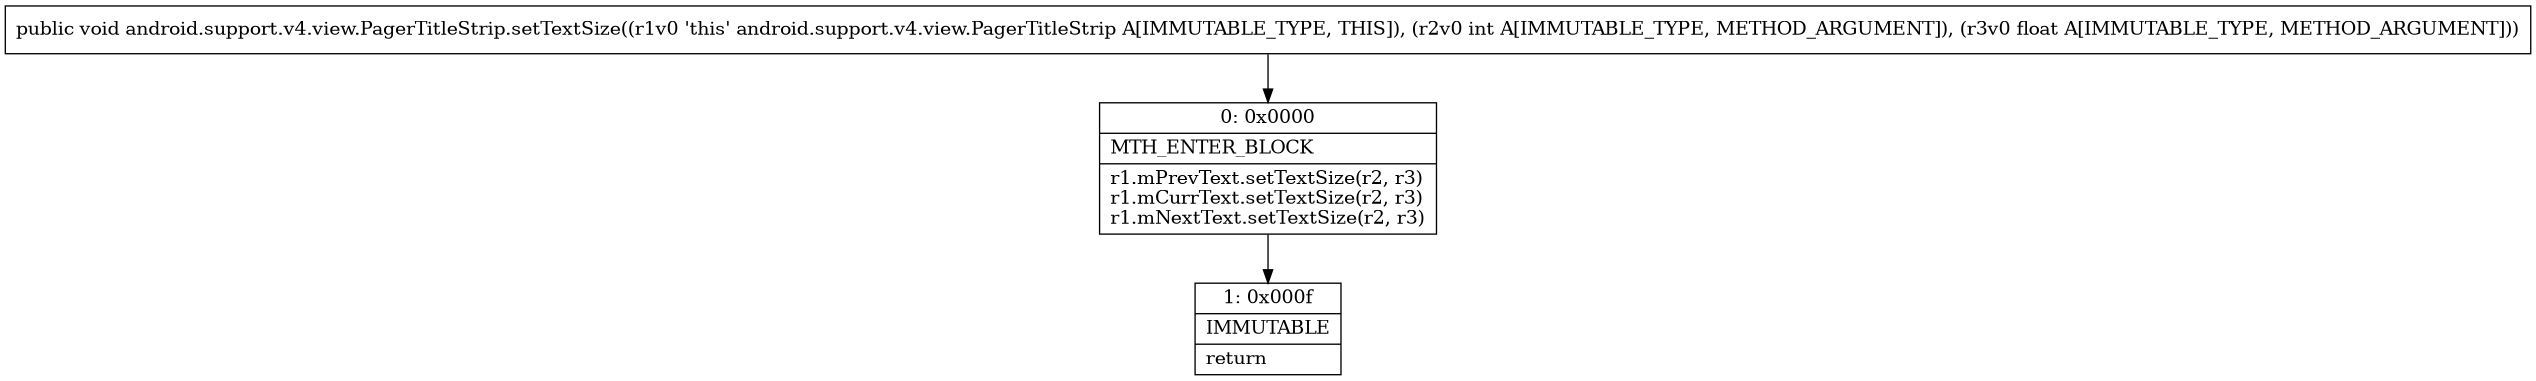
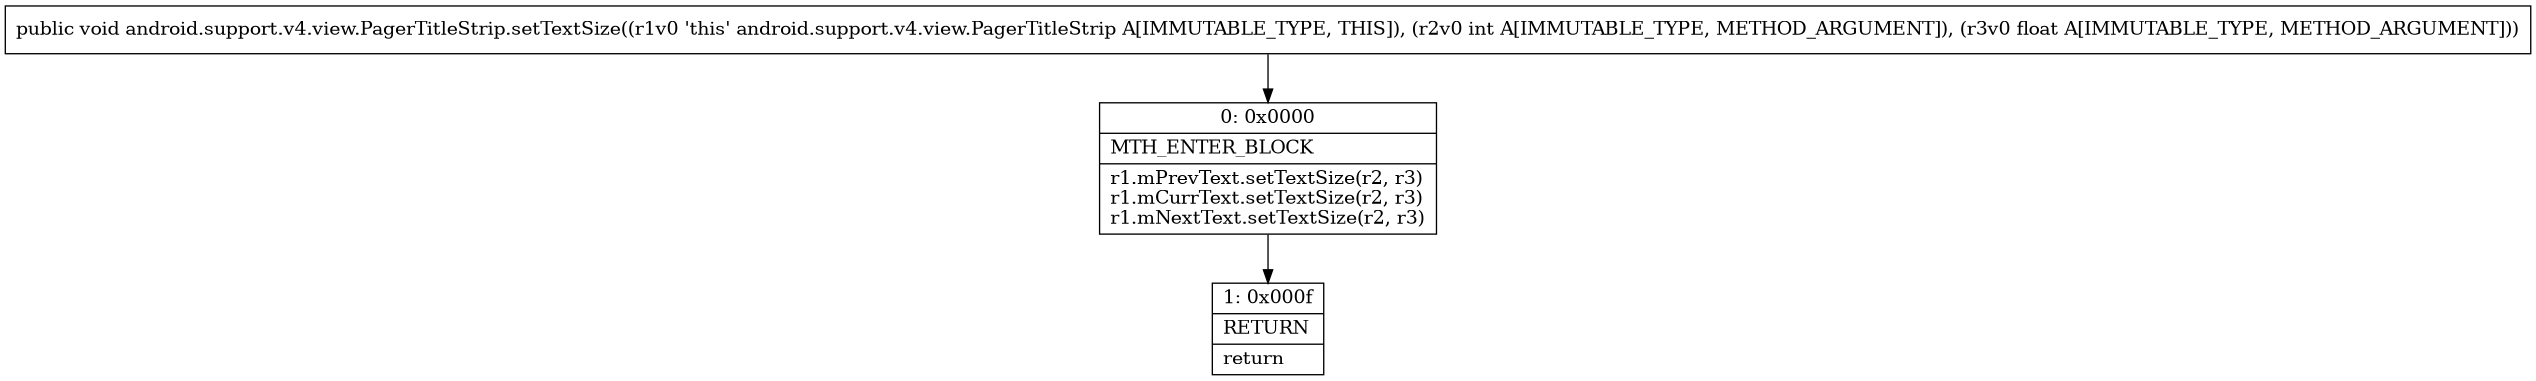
  digraph {
    node [shape=record]
    n1 [label="{0\:\ 0x0000|MTH_ENTER_BLOCK\l|r1.mPrevText.setTextSize(r2, r3)\lr1.mCurrText.setTextSize(r2, r3)\lr1.mNextText.setTextSize(r2, r3)\l}"]
-   n2 [label="{1\:\ 0x000f|IMMUTABLE\l|return\l}"]
+   n2 [label="{1\:\ 0x000f|RETURN\l|return\l}"]
    n3 [label="{public void android.support.v4.view.PagerTitleStrip.setTextSize((r1v0 'this' android.support.v4.view.PagerTitleStrip A[IMMUTABLE_TYPE, THIS]), (r2v0 int A[IMMUTABLE_TYPE, METHOD_ARGUMENT]), (r3v0 float A[IMMUTABLE_TYPE, METHOD_ARGUMENT])) }"]
    n1 -> n2
    n3 -> n1
  }
